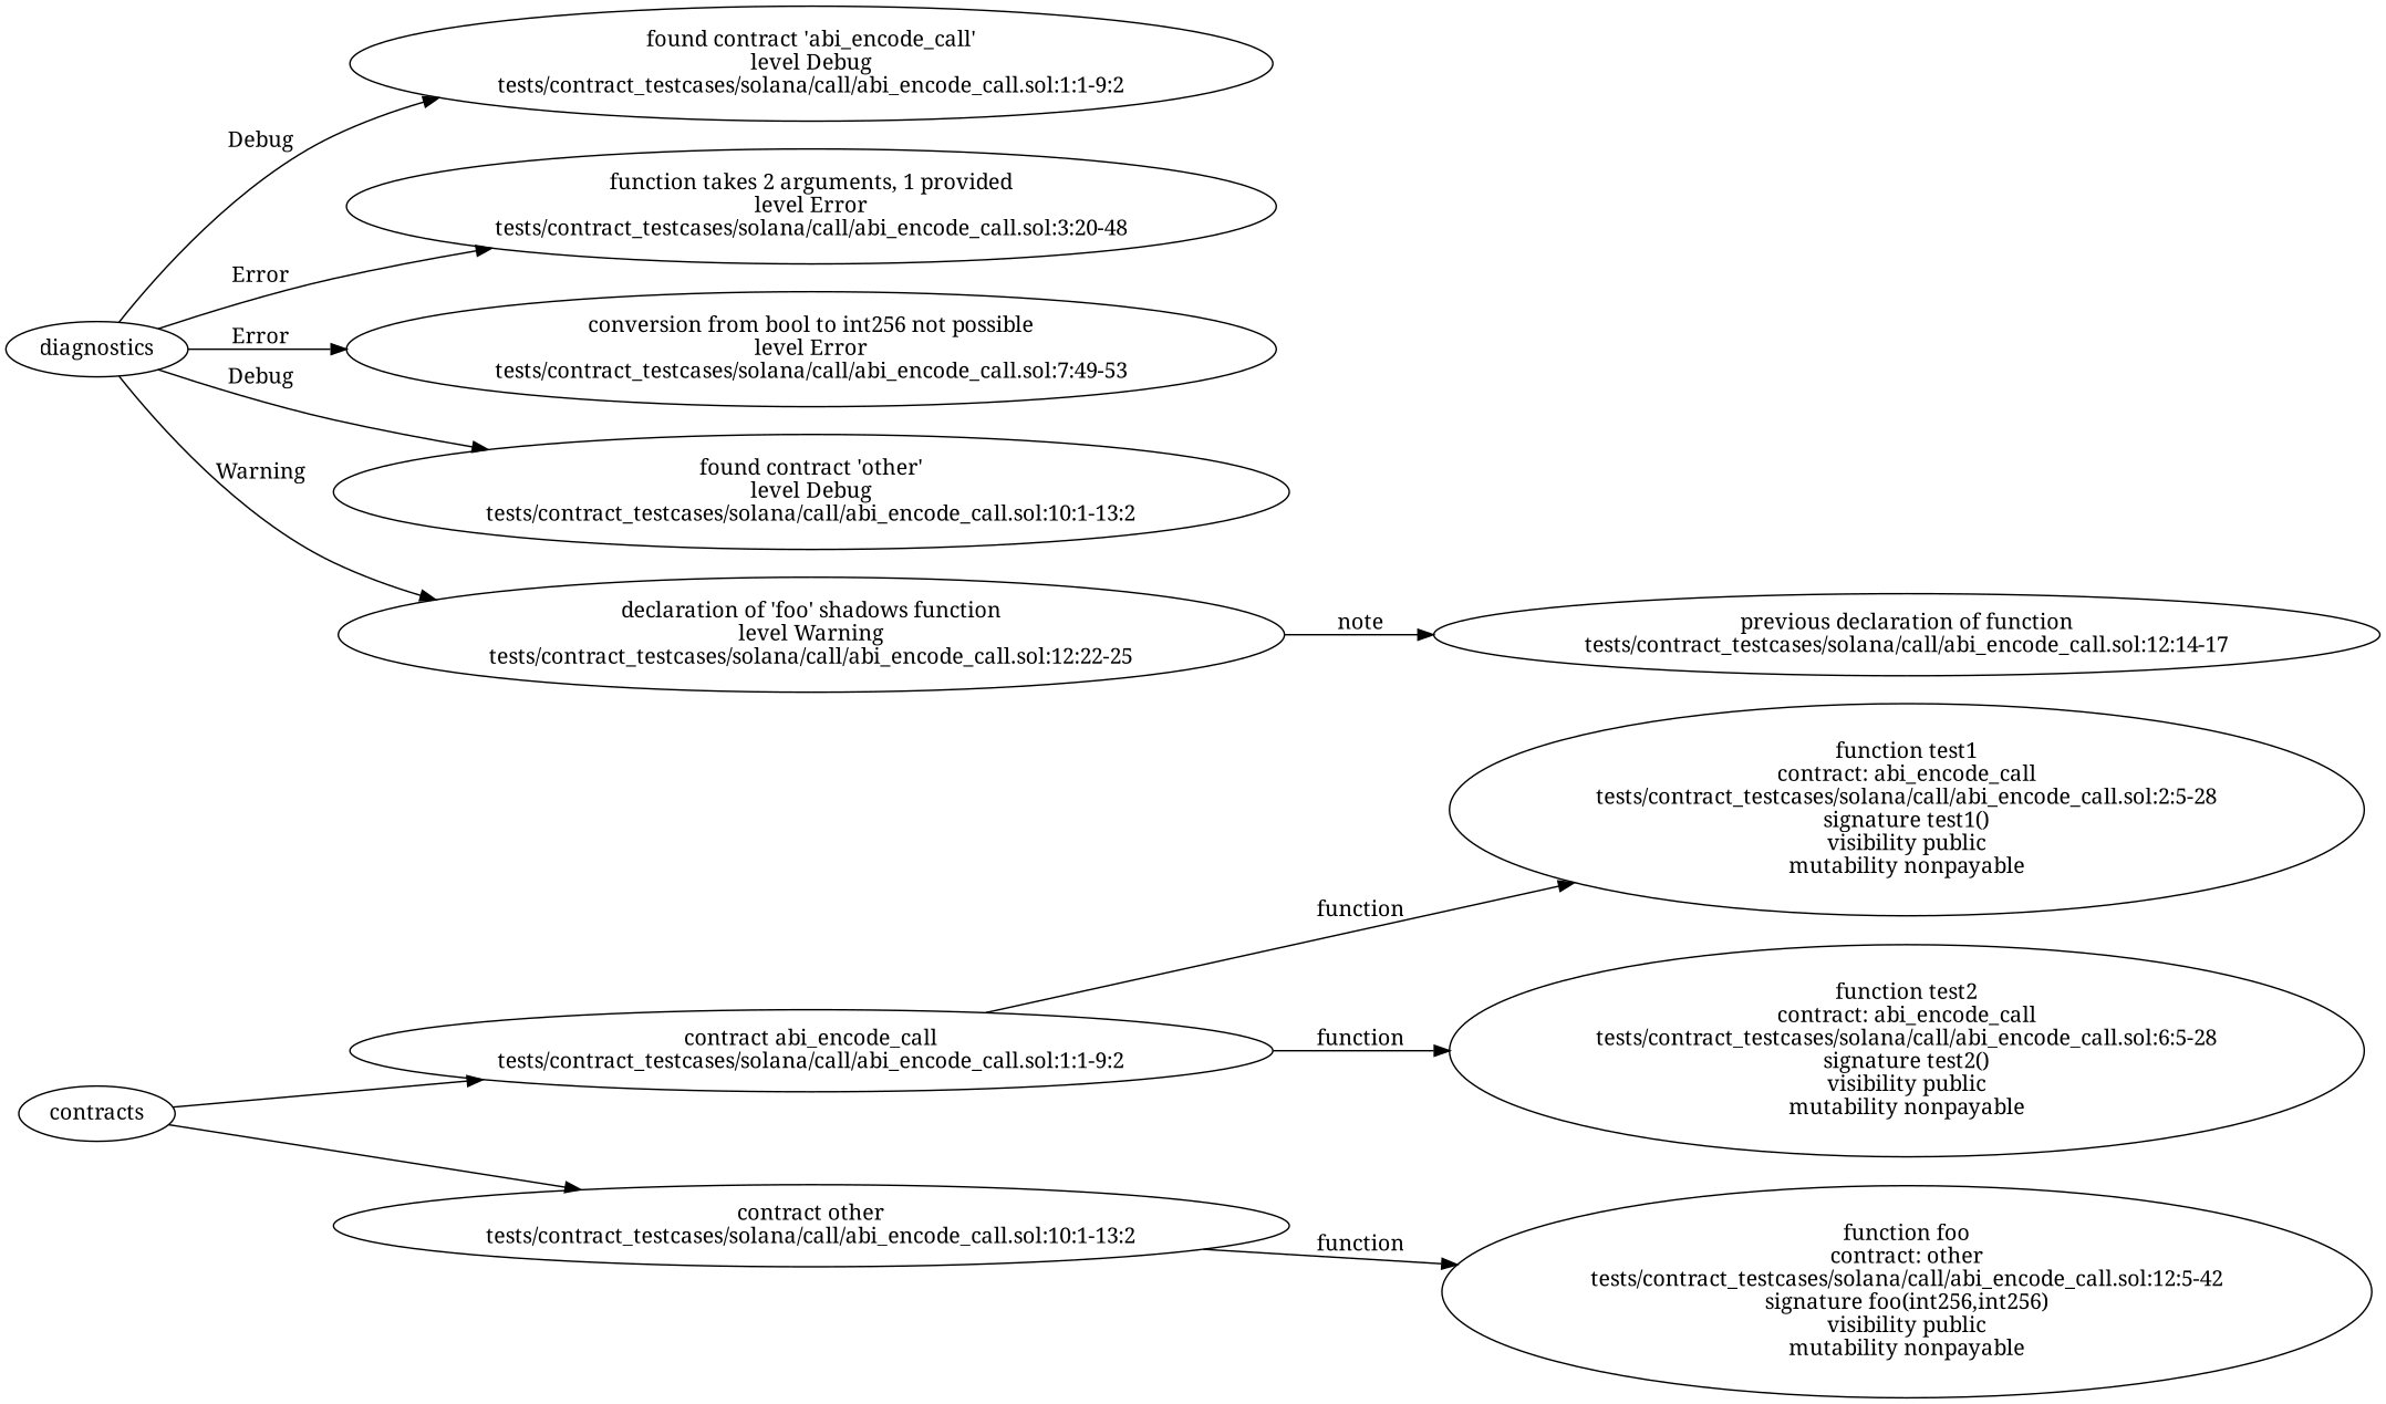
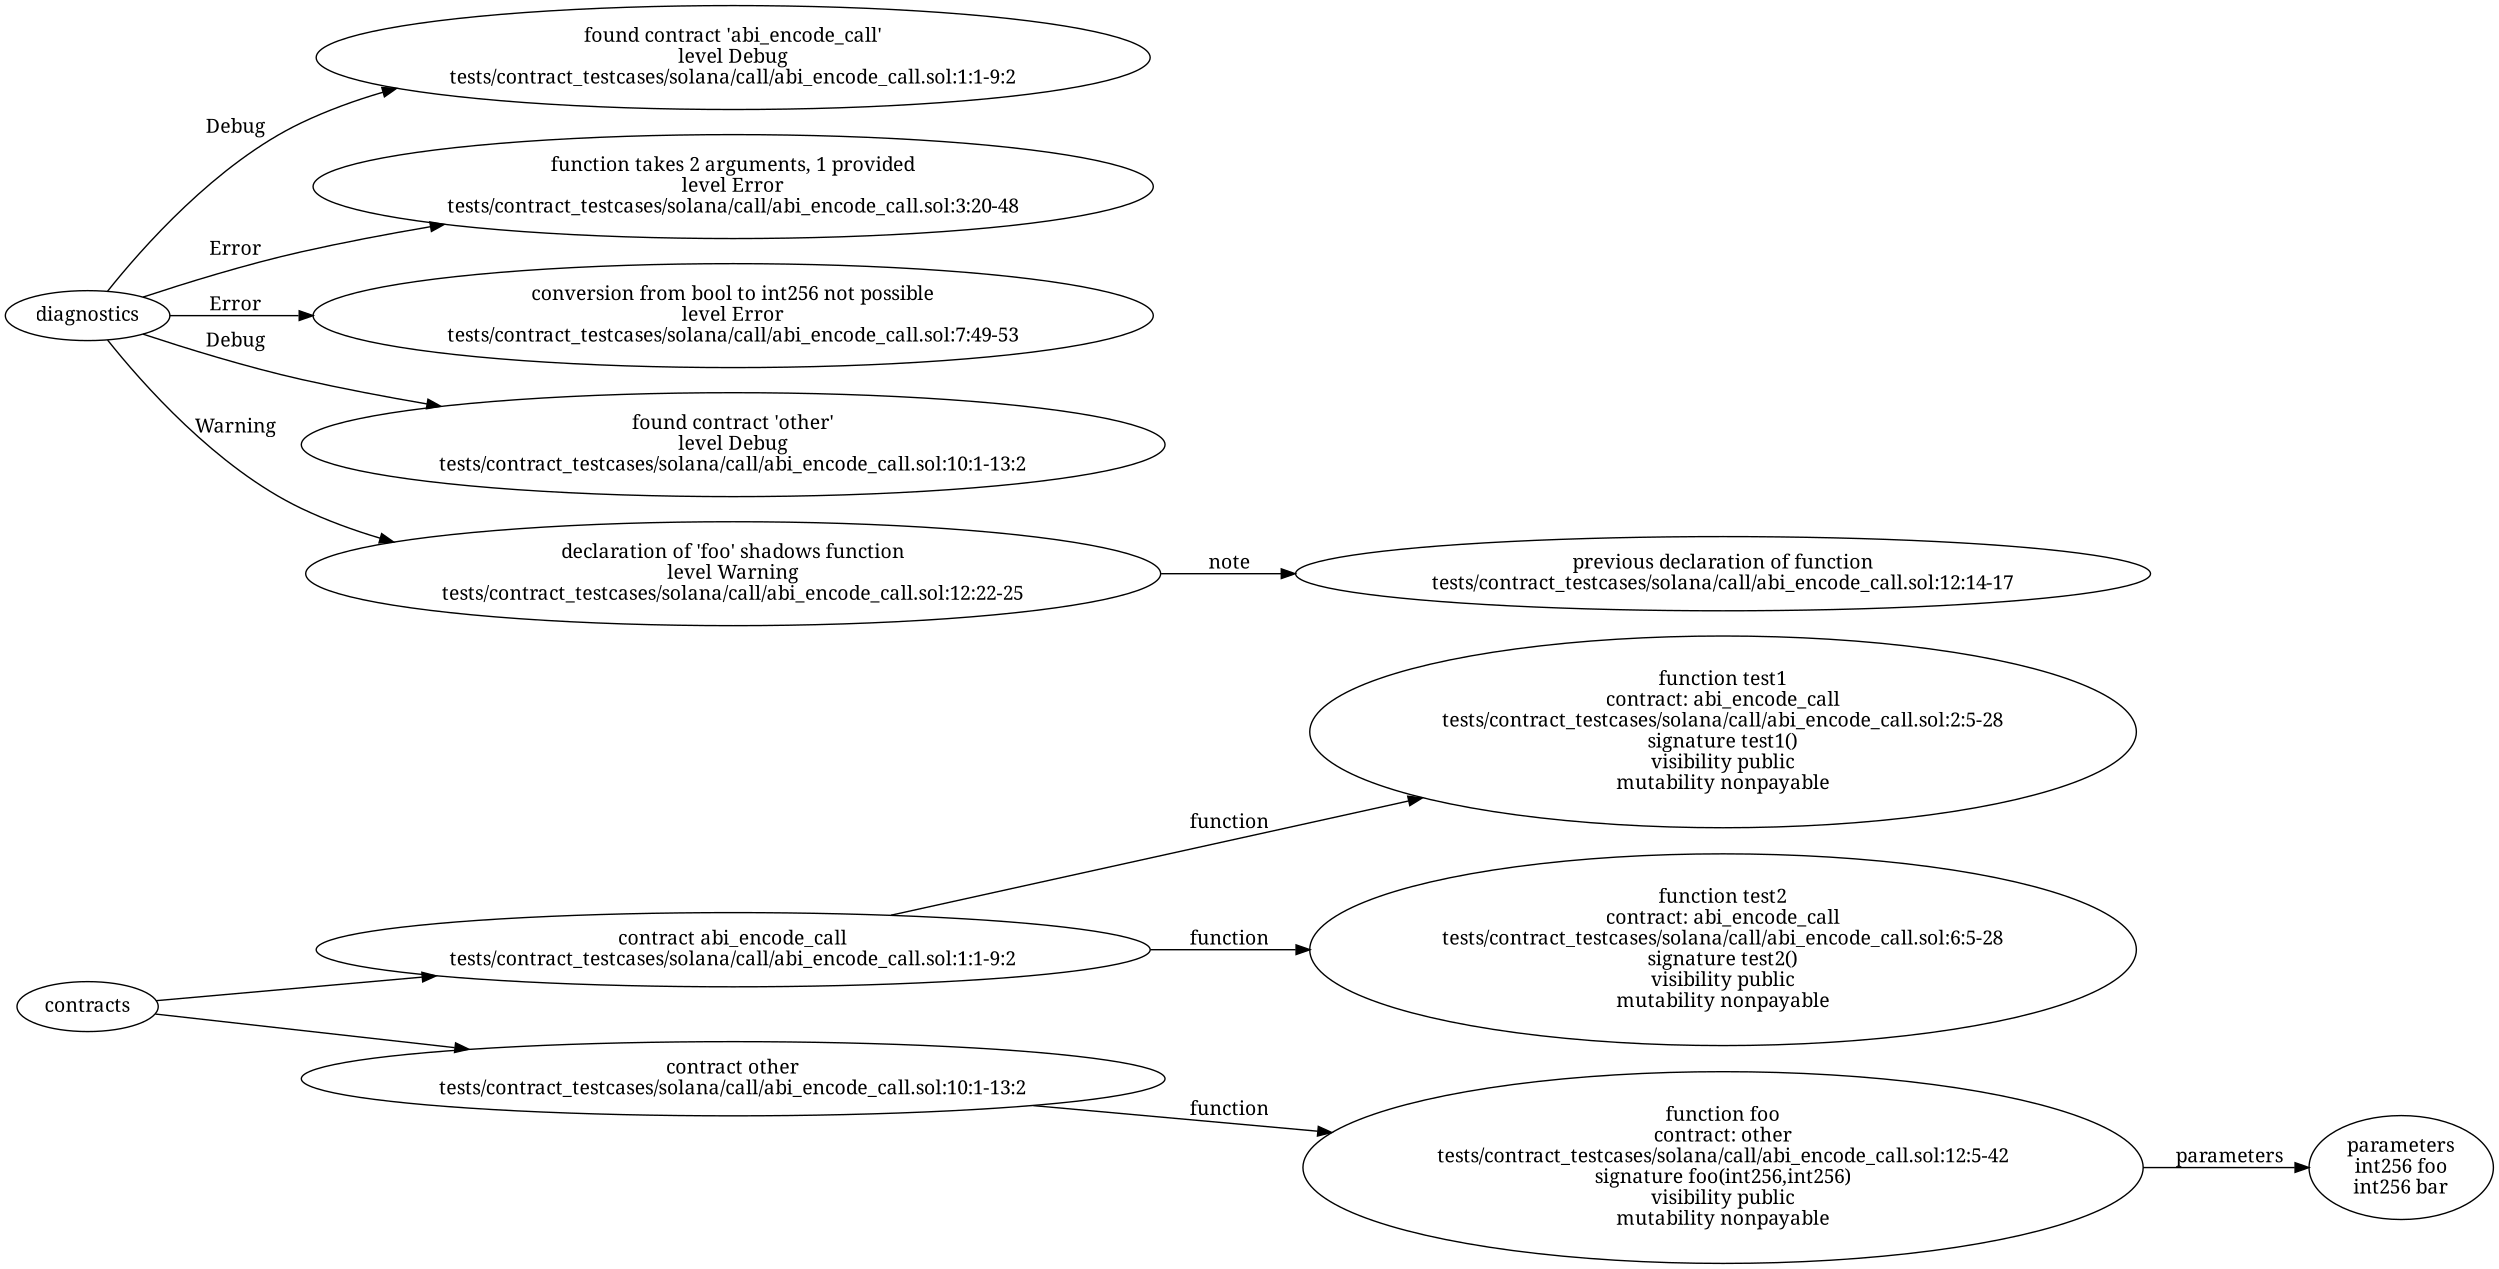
  strict digraph {
    rankdir=LR
    fontname="Noto Serif"
    node [fontname="Noto Serif"]
    edge [fontname="Noto Serif"]
    n1 [label="contract abi_encode_call\ntests/contract_testcases/solana/call/abi_encode_call.sol:1:1-9:2"]
    n2 [label="function test1\ncontract: abi_encode_call\ntests/contract_testcases/solana/call/abi_encode_call.sol:2:5-28\nsignature test1()\nvisibility public\nmutability nonpayable"]
    n3 [label="function test2\ncontract: abi_encode_call\ntests/contract_testcases/solana/call/abi_encode_call.sol:6:5-28\nsignature test2()\nvisibility public\nmutability nonpayable"]
    n4 [label="contract other\ntests/contract_testcases/solana/call/abi_encode_call.sol:10:1-13:2"]
    n5 [label="function foo\ncontract: other\ntests/contract_testcases/solana/call/abi_encode_call.sol:12:5-42\nsignature foo(int256,int256)\nvisibility public\nmutability nonpayable"]
+   n6 [label="parameters\nint256 foo\nint256 bar"]
    n7 [label="found contract 'abi_encode_call'\nlevel Debug\ntests/contract_testcases/solana/call/abi_encode_call.sol:1:1-9:2"]
    n8 [label="function takes 2 arguments, 1 provided\nlevel Error\ntests/contract_testcases/solana/call/abi_encode_call.sol:3:20-48"]
    n9 [label="conversion from bool to int256 not possible\nlevel Error\ntests/contract_testcases/solana/call/abi_encode_call.sol:7:49-53"]
    n10 [label="found contract 'other'\nlevel Debug\ntests/contract_testcases/solana/call/abi_encode_call.sol:10:1-13:2"]
    n11 [label="declaration of 'foo' shadows function\nlevel Warning\ntests/contract_testcases/solana/call/abi_encode_call.sol:12:22-25"]
    n12 [label="previous declaration of function\ntests/contract_testcases/solana/call/abi_encode_call.sol:12:14-17"]
    contracts
    diagnostics
    n1 -> n2 [label=function]
    n1 -> n3 [label=function]
    n4 -> n5 [label=function]
+   n5 -> n6 [label=parameters]
    n11 -> n12 [label=note]
    contracts -> n1
    contracts -> n4
    diagnostics -> n7 [label=Debug]
    diagnostics -> n8 [label=Error]
    diagnostics -> n9 [label=Error]
    diagnostics -> n10 [label=Debug]
    diagnostics -> n11 [label=Warning]
  }
